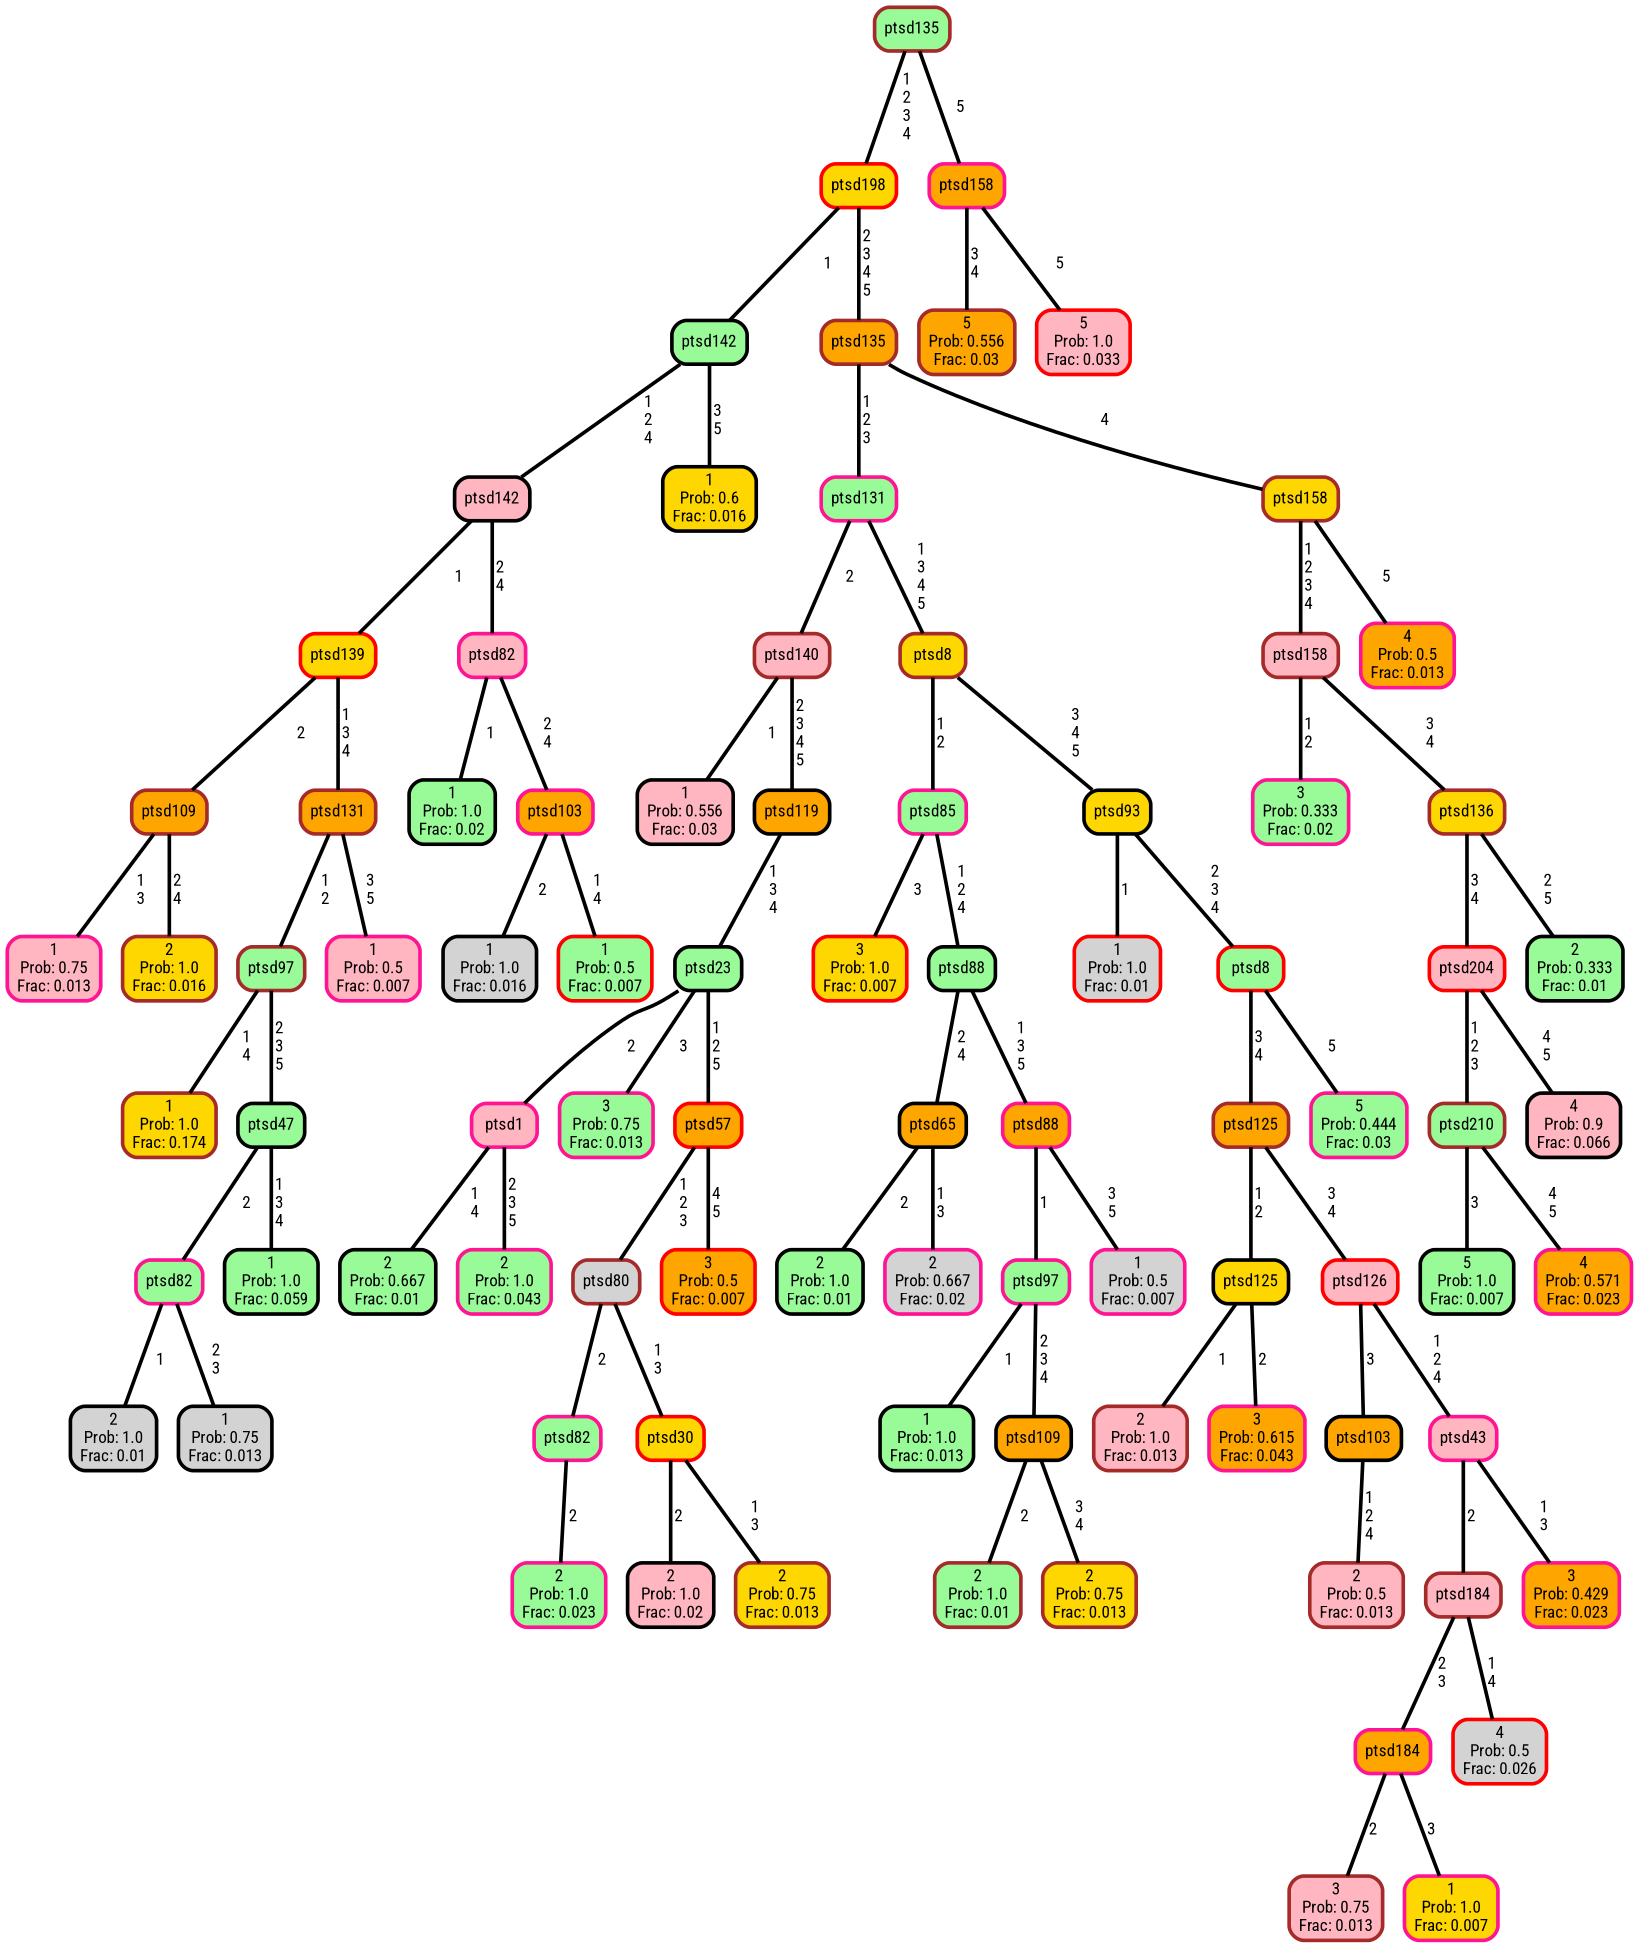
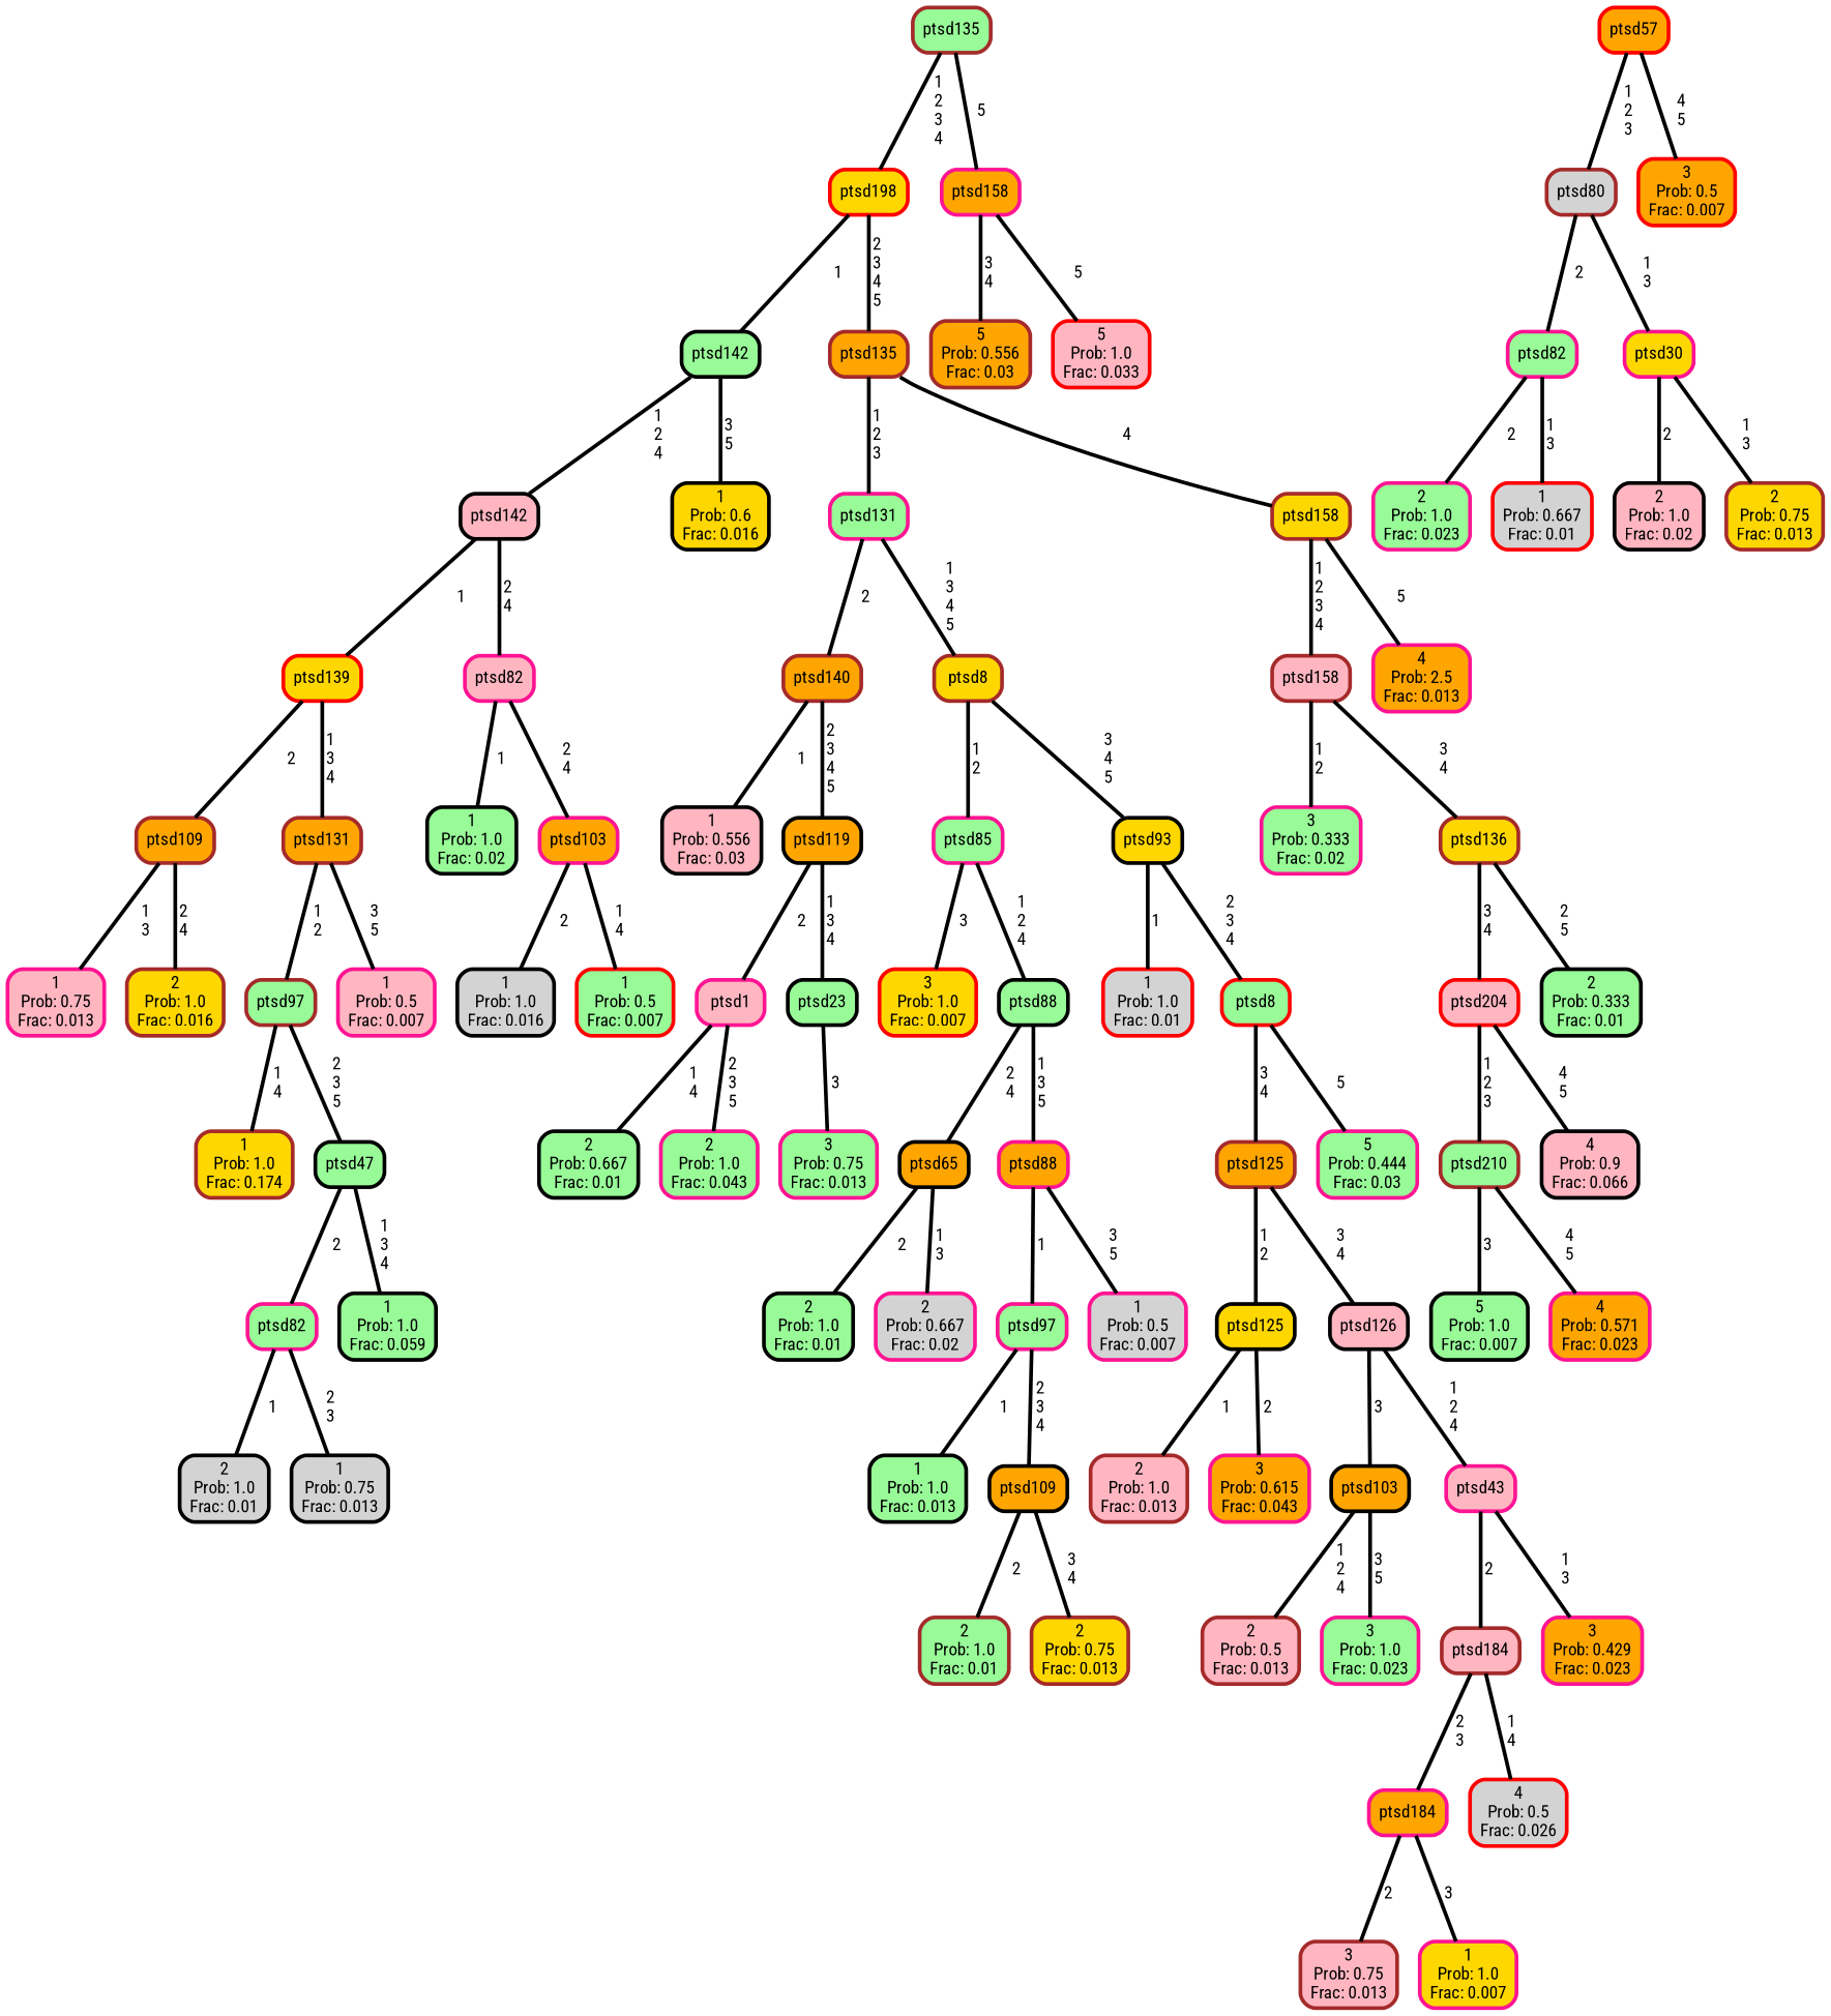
  graph {
    fontname="Roboto Condensed"
    ranksep="0 equally"
    splines=straight
    node [color=deeppink fillcolor=palegreen fontcolor=black fontname="Roboto Condensed" penwidth=3 shape=box style="filled, rounded"]
    edge [color=black fontname="Roboto Condensed" penwidth=3]
    n1 [fillcolor=lightpink label="1\nProb: 0.75\nFrac: 0.013"]
    n2 [color=brown fillcolor=orange label=ptsd109]
    n3 [color=brown fillcolor=gold label="2\nProb: 1.0\nFrac: 0.016"]
    n4 [color=red fillcolor=gold label=ptsd139]
    n5 [color=brown fillcolor=orange label=ptsd131]
    n6 [color=brown label=ptsd97]
    n7 [fillcolor=lightpink label="1\nProb: 0.5\nFrac: 0.007"]
    n8 [color=brown fillcolor=gold label="1\nProb: 1.0\nFrac: 0.174"]
    n9 [color=black label=ptsd47]
    n10 [label=ptsd82]
    n11 [color=black label="1\nProb: 1.0\nFrac: 0.059"]
    n12 [color=black fillcolor=lightgrey label="2\nProb: 1.0\nFrac: 0.01"]
    n13 [color=black fillcolor=lightgrey label="1\nProb: 0.75\nFrac: 0.013"]
    n14 [color=black fillcolor=lightpink label=ptsd142]
    n15 [fillcolor=lightpink label=ptsd82]
    n16 [color=black label="1\nProb: 1.0\nFrac: 0.02"]
    n17 [fillcolor=orange label=ptsd103]
    n18 [color=black fillcolor=lightgrey label="1\nProb: 1.0\nFrac: 0.016"]
    n19 [color=red label="1\nProb: 0.5\nFrac: 0.007"]
    n20 [color=black label=ptsd142]
    n21 [color=black fillcolor=gold label="1\nProb: 0.6\nFrac: 0.016"]
    n22 [color=red fillcolor=gold label=ptsd198]
    n23 [color=brown fillcolor=orange label=ptsd135]
    n24 [label=ptsd131]
    n25 [color=brown fillcolor=gold label=ptsd158]
    n26 [color=black fillcolor=lightpink label="1\nProb: 0.556\nFrac: 0.03"]
-   n27 [color=brown fillcolor=lightpink label=ptsd140]
+   n27 [color=brown fillcolor=orange label=ptsd140]
    n28 [color=black fillcolor=orange label=ptsd119]
    n29 [fillcolor=lightpink label=ptsd1]
    n30 [color=black label=ptsd23]
    n31 [color=black label="2\nProb: 0.667\nFrac: 0.01"]
    n32 [label="2\nProb: 1.0\nFrac: 0.043"]
    n33 [label="3\nProb: 0.75\nFrac: 0.013"]
    n34 [color=red fillcolor=orange label=ptsd57]
    n35 [color=brown fillcolor=lightgrey label=ptsd80]
    n36 [color=red fillcolor=orange label="3\nProb: 0.5\nFrac: 0.007"]
    n37 [label="2\nProb: 1.0\nFrac: 0.023"]
    n38 [label=ptsd82]
-   n40 [color=red fillcolor=gold label=ptsd30]
+   n39 [color=red fillcolor=lightgrey label="1\nProb: 0.667\nFrac: 0.01"]
+   n40 [fillcolor=gold label=ptsd30]
    n41 [color=black fillcolor=lightpink label="2\nProb: 1.0\nFrac: 0.02"]
    n42 [color=brown fillcolor=gold label="2\nProb: 0.75\nFrac: 0.013"]
    n43 [color=brown fillcolor=gold label=ptsd8]
    n44 [label=ptsd85]
    n45 [color=black fillcolor=gold label=ptsd93]
    n46 [color=red fillcolor=gold label="3\nProb: 1.0\nFrac: 0.007"]
    n47 [color=black label=ptsd88]
    n48 [color=black fillcolor=orange label=ptsd65]
    n49 [fillcolor=orange label=ptsd88]
    n50 [color=black label="2\nProb: 1.0\nFrac: 0.01"]
    n51 [fillcolor=lightgrey label="2\nProb: 0.667\nFrac: 0.02"]
    n52 [label=ptsd97]
    n53 [fillcolor=lightgrey label="1\nProb: 0.5\nFrac: 0.007"]
    n54 [color=black label="1\nProb: 1.0\nFrac: 0.013"]
    n55 [color=black fillcolor=orange label=ptsd109]
    n56 [color=brown label="2\nProb: 1.0\nFrac: 0.01"]
    n57 [color=brown fillcolor=gold label="2\nProb: 0.75\nFrac: 0.013"]
    n58 [color=red fillcolor=lightgrey label="1\nProb: 1.0\nFrac: 0.01"]
    n59 [color=red label=ptsd8]
    n60 [color=brown fillcolor=orange label=ptsd125]
    n61 [label="5\nProb: 0.444\nFrac: 0.03"]
    n62 [color=brown fillcolor=lightpink label="2\nProb: 1.0\nFrac: 0.013"]
    n63 [color=black fillcolor=gold label=ptsd125]
    n64 [fillcolor=orange label="3\nProb: 0.615\nFrac: 0.043"]
-   n65 [color=red fillcolor=lightpink label=ptsd126]
+   n65 [color=black fillcolor=lightpink label=ptsd126]
    n66 [color=black fillcolor=orange label=ptsd103]
    n67 [fillcolor=lightpink label=ptsd43]
    n68 [color=brown fillcolor=lightpink label="2\nProb: 0.5\nFrac: 0.013"]
+   n69 [label="3\nProb: 1.0\nFrac: 0.023"]
    n70 [color=brown fillcolor=lightpink label=ptsd184]
    n71 [fillcolor=orange label="3\nProb: 0.429\nFrac: 0.023"]
    n72 [color=brown fillcolor=lightpink label="3\nProb: 0.75\nFrac: 0.013"]
    n73 [fillcolor=orange label=ptsd184]
    n74 [fillcolor=gold label="1\nProb: 1.0\nFrac: 0.007"]
    n75 [color=red fillcolor=lightgrey label="4\nProb: 0.5\nFrac: 0.026"]
    n76 [color=brown fillcolor=lightpink label=ptsd158]
-   n77 [fillcolor=orange label="4\nProb: 0.5\nFrac: 0.013"]
+   n77 [fillcolor=orange label="4\nProb: 2.5\nFrac: 0.013"]
    n78 [label="3\nProb: 0.333\nFrac: 0.02"]
    n79 [color=brown fillcolor=gold label=ptsd136]
    n80 [color=red fillcolor=lightpink label=ptsd204]
    n81 [color=black label="2\nProb: 0.333\nFrac: 0.01"]
    n82 [color=black label="5\nProb: 1.0\nFrac: 0.007"]
    n83 [color=brown label=ptsd210]
    n84 [fillcolor=orange label="4\nProb: 0.571\nFrac: 0.023"]
    n85 [color=black fillcolor=lightpink label="4\nProb: 0.9\nFrac: 0.066"]
    n86 [color=brown label=ptsd135]
    n87 [fillcolor=orange label=ptsd158]
    n88 [color=brown fillcolor=orange label="5\nProb: 0.556\nFrac: 0.03"]
    n89 [color=red fillcolor=lightpink label="5\nProb: 1.0\nFrac: 0.033"]
    subgraph sub_1 {
      rank=same
    }
    n2 -- n1 [label=" 1\n 3"]
    n2 -- n3 [label=" 2\n 4"]
    n4 -- n2 [label=" 2"]
    n4 -- n5 [label=" 1\n 3\n 4"]
    n5 -- n6 [label=" 1\n 2"]
    n5 -- n7 [label=" 3\n 5"]
    n6 -- n8 [label=" 1\n 4"]
    n6 -- n9 [label=" 2\n 3\n 5"]
    n9 -- n10 [label=" 2"]
    n9 -- n11 [label=" 1\n 3\n 4"]
    n10 -- n12 [label=" 1"]
    n10 -- n13 [label=" 2\n 3"]
    n14 -- n4 [label=" 1"]
    n14 -- n15 [label=" 2\n 4"]
    n15 -- n16 [label=" 1"]
    n15 -- n17 [label=" 2\n 4"]
    n17 -- n18 [label=" 2"]
    n17 -- n19 [label=" 1\n 4"]
    n20 -- n14 [label=" 1\n 2\n 4"]
    n20 -- n21 [label=" 3\n 5"]
    n22 -- n20 [label=" 1"]
    n22 -- n23 [label=" 2\n 3\n 4\n 5"]
    n23 -- n24 [label=" 1\n 2\n 3"]
    n23 -- n25 [label=" 4"]
    n24 -- n27 [label=" 2"]
    n24 -- n43 [label=" 1\n 3\n 4\n 5"]
    n25 -- n76 [label=" 1\n 2\n 3\n 4"]
    n25 -- n77 [label=" 5"]
    n27 -- n26 [label=" 1"]
    n27 -- n28 [label=" 2\n 3\n 4\n 5"]
-   n30 -- n29 [label=" 2"]
+   n28 -- n29 [label=" 2"]
    n28 -- n30 [label=" 1\n 3\n 4"]
    n29 -- n31 [label=" 1\n 4"]
    n29 -- n32 [label=" 2\n 3\n 5"]
    n30 -- n33 [label=" 3"]
-   n30 -- n34 [label=" 1\n 2\n 5"]
    n34 -- n35 [label=" 1\n 2\n 3"]
    n34 -- n36 [label=" 4\n 5"]
    n35 -- n38 [label=" 2"]
    n35 -- n40 [label=" 1\n 3"]
    n38 -- n37 [label=" 2"]
+   n38 -- n39 [label=" 1\n 3"]
    n40 -- n41 [label=" 2"]
    n40 -- n42 [label=" 1\n 3"]
    n43 -- n44 [label=" 1\n 2"]
    n43 -- n45 [label=" 3\n 4\n 5"]
    n44 -- n46 [label=" 3"]
    n44 -- n47 [label=" 1\n 2\n 4"]
    n45 -- n58 [label=" 1"]
    n45 -- n59 [label=" 2\n 3\n 4"]
    n47 -- n48 [label=" 2\n 4"]
    n47 -- n49 [label=" 1\n 3\n 5"]
    n48 -- n50 [label=" 2"]
    n48 -- n51 [label=" 1\n 3"]
    n49 -- n52 [label=" 1"]
    n49 -- n53 [label=" 3\n 5"]
    n52 -- n54 [label=" 1"]
    n52 -- n55 [label=" 2\n 3\n 4"]
    n55 -- n56 [label=" 2"]
    n55 -- n57 [label=" 3\n 4"]
    n59 -- n60 [label=" 3\n 4"]
    n59 -- n61 [label=" 5"]
    n60 -- n63 [label=" 1\n 2"]
    n60 -- n65 [label=" 3\n 4"]
    n63 -- n62 [label=" 1"]
    n63 -- n64 [label=" 2"]
    n65 -- n66 [label=" 3"]
    n65 -- n67 [label=" 1\n 2\n 4"]
    n66 -- n68 [label=" 1\n 2\n 4"]
+   n66 -- n69 [label=" 3\n 5"]
    n67 -- n70 [label=" 2"]
    n67 -- n71 [label=" 1\n 3"]
    n70 -- n73 [label=" 2\n 3"]
    n70 -- n75 [label=" 1\n 4"]
    n73 -- n72 [label=" 2"]
    n73 -- n74 [label=" 3"]
    n76 -- n78 [label=" 1\n 2"]
    n76 -- n79 [label=" 3\n 4"]
    n79 -- n80 [label=" 3\n 4"]
    n79 -- n81 [label=" 2\n 5"]
    n80 -- n83 [label=" 1\n 2\n 3"]
    n80 -- n85 [label=" 4\n 5"]
    n83 -- n82 [label=" 3"]
    n83 -- n84 [label=" 4\n 5"]
    n86 -- n22 [label=" 1\n 2\n 3\n 4"]
    n86 -- n87 [label=" 5"]
    n87 -- n88 [label=" 3\n 4"]
    n87 -- n89 [label=" 5"]
  }
